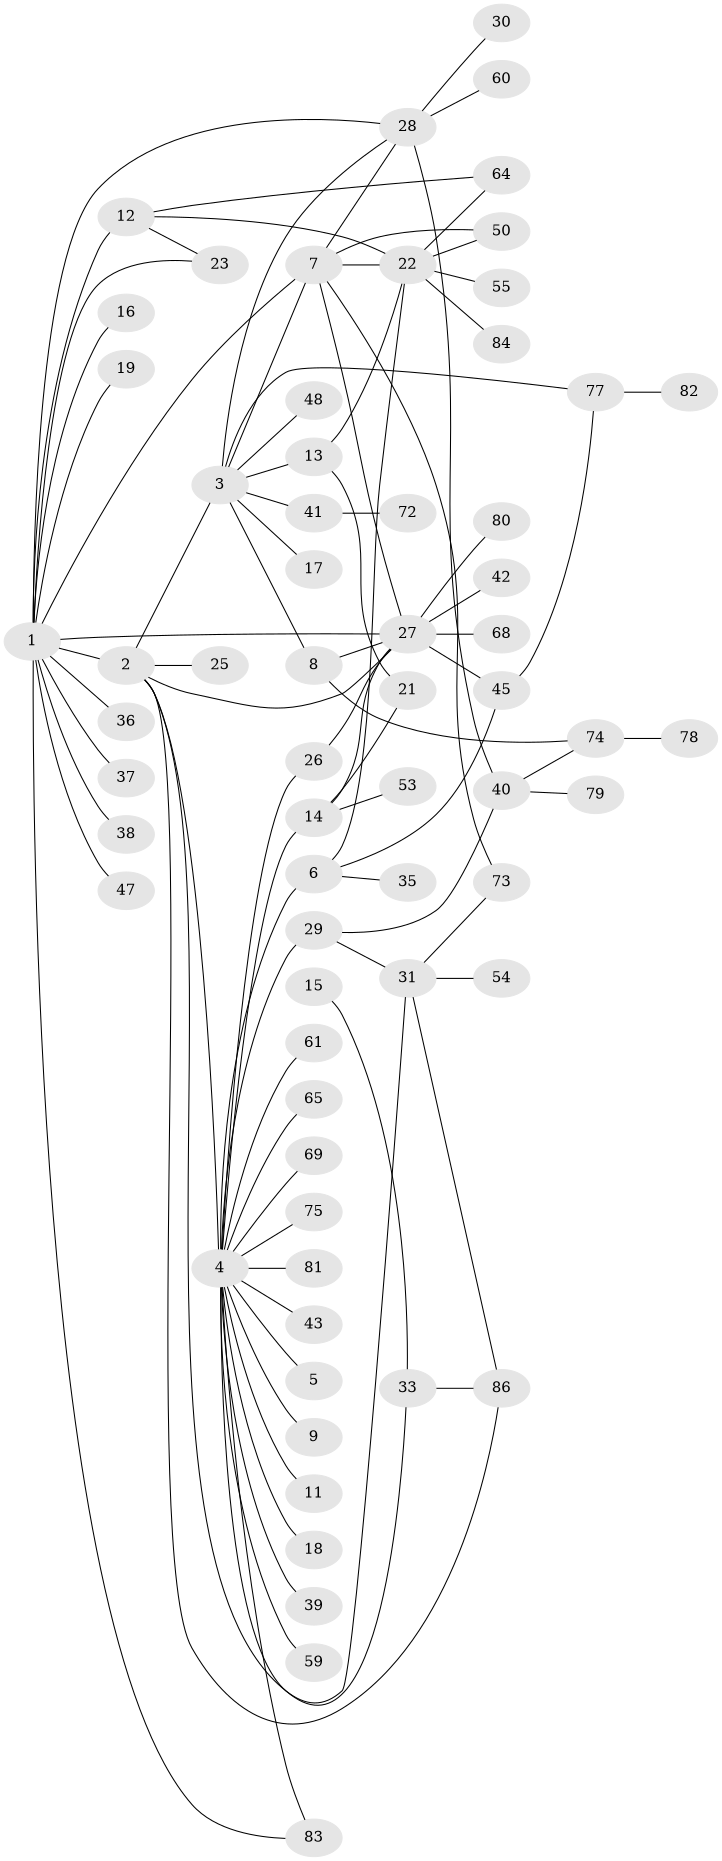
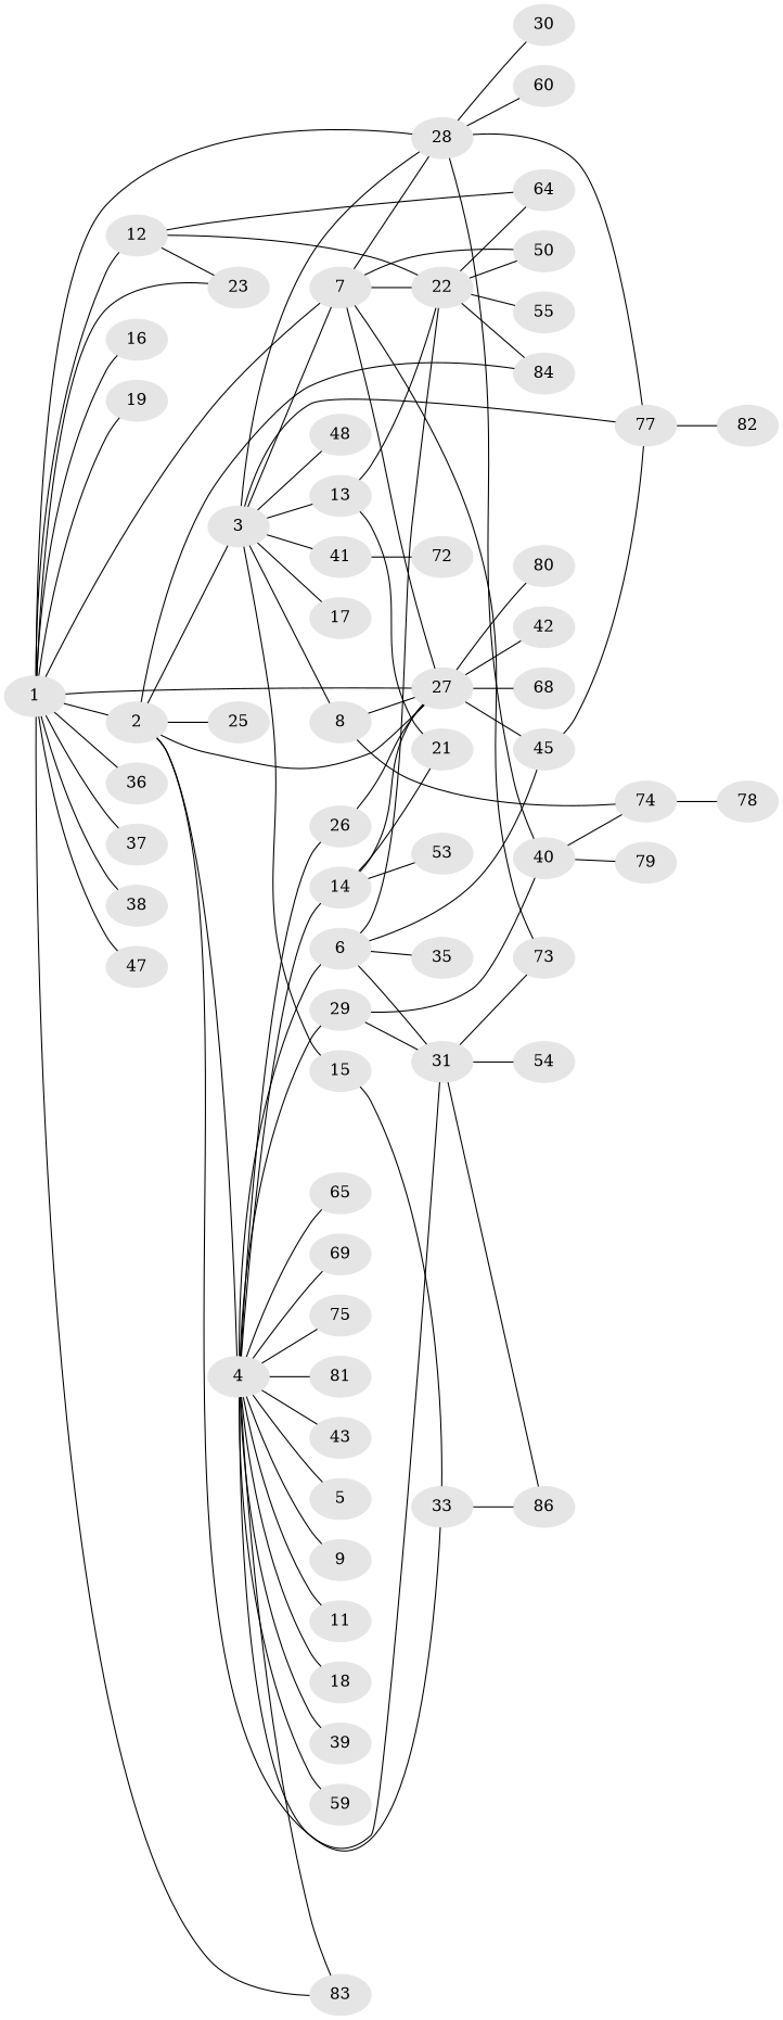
  graph {
    rankdir=LR
    node [color=gray90 style=filled]
    1 [super="+20"]
    2 [super="+57"]
    7 [super="+67"]
    12
    16
    19
    23
    27 [super="+46"]
    28 [super="+66"]
    36 [super="+52"]
    37
    38
    47
    83
    3 [super="+24"]
    4 [super="+10"]
    25
    31 [super="+51"]
    84
    22 [super="+63"]
    50
    73
    64 [super="+85"]
    45 [super="+71"]
    42
    68 [super="+70"]
    80
    77 [super="+87"]
    30
    40 [super="+49"]
    60
    8 [super="+44"]
    13
    15
    17
    41
    48
    43
    5
    6 [super="+32"]
    9
    11
    14 [super="+34"]
    18
    26
    29
    33 [super="+76"]
    39 [super="+58"]
    59
-   61
    65
    69
    75
    81
    54 [super="+56"]
    86
    74
    21
    72
    82
    35 [super="+62"]
    53
    55
    78
    79
    1 -- 2 [weight=2]
    1 -- 7
    1 -- 12
    1 -- 16
    1 -- 19
    1 -- 23
    1 -- 27
    1 -- 28
    1 -- 36
    1 -- 37
    1 -- 38
    1 -- 47
    1 -- 83
    2 -- 27
    2 -- 3
    2 -- 4
    2 -- 25
    2 -- 31
-   2 -- 86
+   2 -- 84
    7 -- 27
    7 -- 28
    7 -- 22
    7 -- 50
    7 -- 73
    12 -- 23
    12 -- 22
    12 -- 64
    27 -- 45
    27 -- 42
    27 -- 68
    27 -- 80
+   28 -- 77
    28 -- 30
    28 -- 40
    28 -- 60
    3 -- 7
    3 -- 28
    3 -- 77
    3 -- 8
    3 -- 13
+   3 -- 15
    3 -- 17
    3 -- 41
    3 -- 48
    4 -- 83
    4 -- 43
    4 -- 5
    4 -- 6
    4 -- 9
    4 -- 11
    4 -- 14
    4 -- 18
    4 -- 26
    4 -- 29
    4 -- 33
    4 -- 39
    4 -- 59
-   4 -- 61
    4 -- 65
    4 -- 69
    4 -- 75
    4 -- 81
    31 -- 73
    31 -- 54
    31 -- 86
    22 -- 84
    22 -- 50
    22 -- 64
    22 -- 55
    45 -- 77
    77 -- 82
    40 -- 74
    40 -- 79
    8 -- 27
    8 -- 74
    13 -- 22
    13 -- 21
    15 -- 33
    41 -- 72
+   6 -- 31
    6 -- 22
    6 -- 45
    6 -- 35
    14 -- 27 [weight=2]
    14 -- 21
    14 -- 53
    26 -- 27
    29 -- 31
    29 -- 40
    33 -- 86
    74 -- 78
  }
